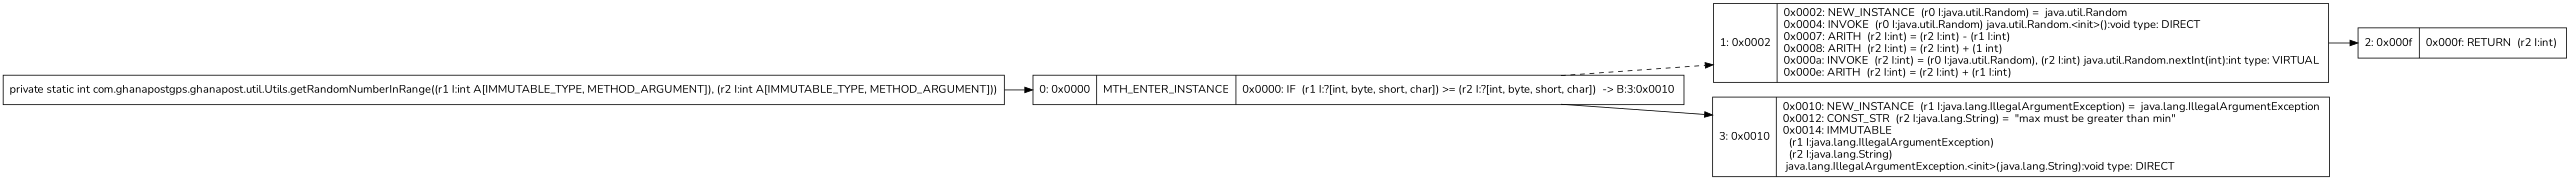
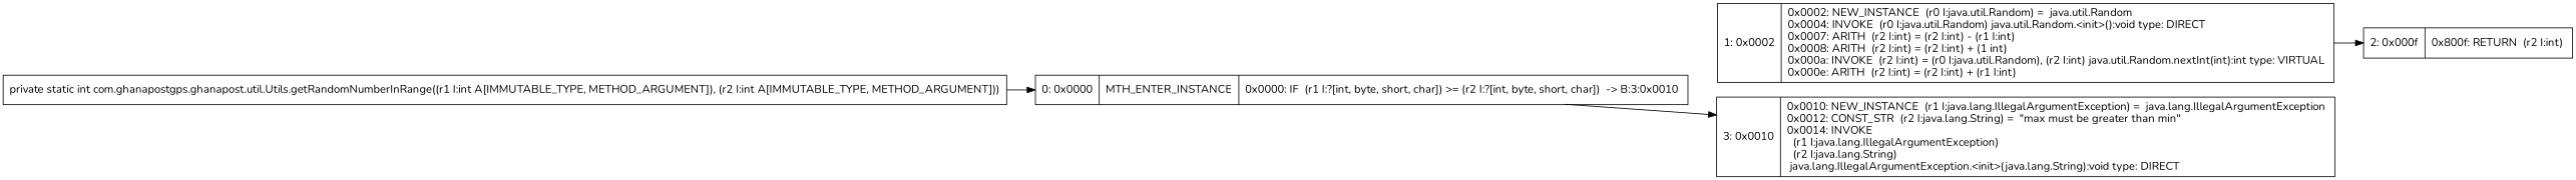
  digraph {
    fontname=Nunito
    rankdir=LR
    node [fontname=Nunito shape=record]
    edge [fontname=Nunito]
    n1 [label="{0\:\ 0x0000|MTH_ENTER_INSTANCE\l|0x0000: IF  (r1 I:?[int, byte, short, char]) \>= (r2 I:?[int, byte, short, char])  \-\> B:3:0x0010 \l}"]
    n2 [label="{1\:\ 0x0002|0x0002: NEW_INSTANCE  (r0 I:java.util.Random) =  java.util.Random \l0x0004: INVOKE  (r0 I:java.util.Random) java.util.Random.\<init\>():void type: DIRECT \l0x0007: ARITH  (r2 I:int) = (r2 I:int) \- (r1 I:int) \l0x0008: ARITH  (r2 I:int) = (r2 I:int) + (1 int) \l0x000a: INVOKE  (r2 I:int) = (r0 I:java.util.Random), (r2 I:int) java.util.Random.nextInt(int):int type: VIRTUAL \l0x000e: ARITH  (r2 I:int) = (r2 I:int) + (r1 I:int) \l}"]
-   n3 [label="{3\:\ 0x0010|0x0010: NEW_INSTANCE  (r1 I:java.lang.IllegalArgumentException) =  java.lang.IllegalArgumentException \l0x0012: CONST_STR  (r2 I:java.lang.String) =  \"max must be greater than min\" \l0x0014: IMMUTABLE  \l  (r1 I:java.lang.IllegalArgumentException)\l  (r2 I:java.lang.String)\l java.lang.IllegalArgumentException.\<init\>(java.lang.String):void type: DIRECT \l}"]
-   n4 [label="{2\:\ 0x000f|0x000f: RETURN  (r2 I:int) \l}"]
+   n3 [label="{3\:\ 0x0010|0x0010: NEW_INSTANCE  (r1 I:java.lang.IllegalArgumentException) =  java.lang.IllegalArgumentException \l0x0012: CONST_STR  (r2 I:java.lang.String) =  \"max must be greater than min\" \l0x0014: INVOKE  \l  (r1 I:java.lang.IllegalArgumentException)\l  (r2 I:java.lang.String)\l java.lang.IllegalArgumentException.\<init\>(java.lang.String):void type: DIRECT \l}"]
+   n4 [label="{2\:\ 0x000f|0x800f: RETURN  (r2 I:int) \l}"]
    n5 [label="{private static int com.ghanapostgps.ghanapost.util.Utils.getRandomNumberInRange((r1 I:int A[IMMUTABLE_TYPE, METHOD_ARGUMENT]), (r2 I:int A[IMMUTABLE_TYPE, METHOD_ARGUMENT])) }"]
-   n1 -> n2 [style=dashed]
    n1 -> n3
    n2 -> n4
    n5 -> n1
  }
